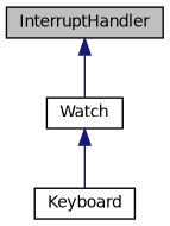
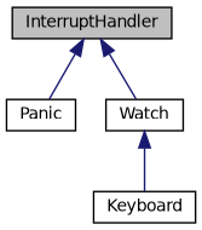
  digraph {
    node [color=black fontname=Helvetica fontsize=10 shape=record]
    edge [color=midnightblue dir=back fontname=Helvetica fontsize=10 labelfontname=Helvetica labelfontsize=10 style=solid]
    n1 [fillcolor=grey75 fontcolor=black height=0.2 label=InterruptHandler style=filled width=0.4]
+   n2 [height=0.2 label=Panic width=0.4]
    n3 [height=0.2 label=Watch width=0.4]
    n4 [height=0.2 label=Keyboard width=0.4]
+   n1 -> n2
    n1 -> n3
    n3 -> n4
  }
